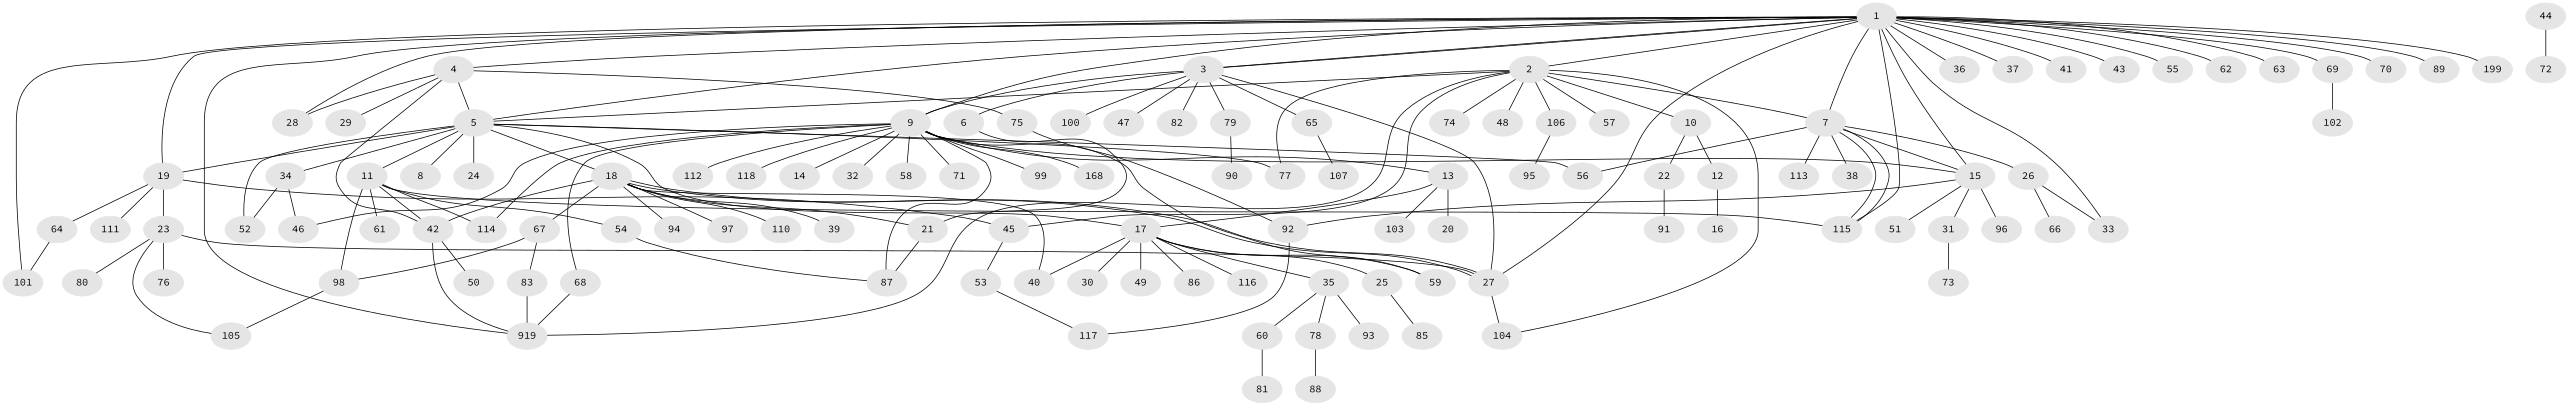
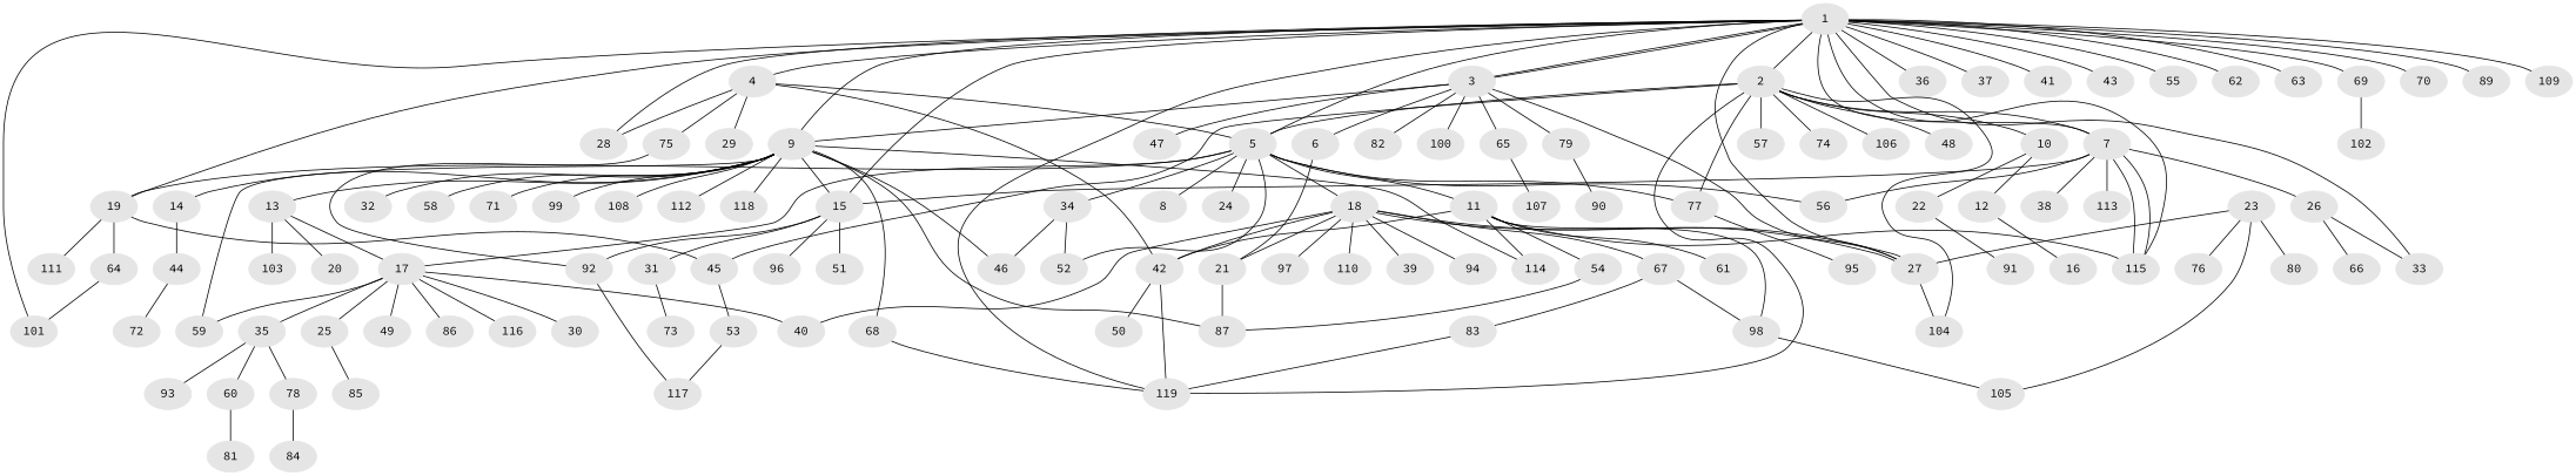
  graph {
    fontname="Source Code Pro"
    node [color=gray90 fontname="Source Code Pro" style=filled]
    edge [fontname="Source Code Pro"]
    1
    2
    3
    4
    5
    7
    9
    15
    19
    27
    28
    33
    36
    37
    41
    43
    55
    62
    63
    69
    70
    89
    101
-   109 [label=199]
+   109
    115
-   119 [label=919]
+   119
    10
    45
    48
    57
    74
    77
    104
    106
    6
    47
    65
    79
    82
    100
    29
    42
    75
    8
    11
    17
    18
    24
    34
    52
    56
    26
    38
    113
    13
    14
    32
    46
    58
    59
    68
    71
    87
    99
-   108 [label=168]
+   108
    112
    114
    118
    31
    51
    92
    96
    23
    64
    111
    102
    12
    22
    53
    95
    21
    107
    90
    50
    54
    61
    98
    25
    30
    35
    40
    49
    86
    116
    39
    67
    94
    97
    110
    66
    103
    20
    44
    16
    91
    105
    72
    73
    117
    85
    60
    78
    93
    83
    76
    80
    81
-   84 [label=88]
+   84
    1 -- 2
    1 -- 3
    1 -- 3
    1 -- 4
    1 -- 5
    1 -- 7
    1 -- 9
    1 -- 15
    1 -- 19
    1 -- 27
    1 -- 28
    1 -- 33
    1 -- 36
    1 -- 37
    1 -- 41
    1 -- 43
    1 -- 55
    1 -- 62
    1 -- 63
    1 -- 69
    1 -- 70
    1 -- 89
    1 -- 101
    1 -- 109
    1 -- 115
    1 -- 119
    2 -- 5
    2 -- 7
    2 -- 119
    2 -- 10
    2 -- 45
    2 -- 48
    2 -- 57
    2 -- 74
    2 -- 77
    2 -- 104
    2 -- 106
    3 -- 9
    3 -- 27
    3 -- 6
    3 -- 47
    3 -- 65
    3 -- 79
    3 -- 82
    3 -- 100
    4 -- 5
    4 -- 28
    4 -- 29
    4 -- 42
    4 -- 75
    5 -- 19
    5 -- 77
    5 -- 8
    5 -- 11
    5 -- 17
    5 -- 18
    5 -- 24
    5 -- 34
    5 -- 52
    5 -- 56
    7 -- 15
    7 -- 115
    7 -- 115
    7 -- 56
    7 -- 26
    7 -- 38
    7 -- 113
    9 -- 15
    9 -- 13
    9 -- 14
    9 -- 32
    9 -- 46
    9 -- 58
    9 -- 59
    9 -- 68
    9 -- 71
    9 -- 87
    9 -- 99
    9 -- 108
    9 -- 112
    9 -- 114
    9 -- 118
    15 -- 31
    15 -- 51
    15 -- 92
    15 -- 96
    19 -- 45
-   19 -- 23
    19 -- 64
    19 -- 111
    27 -- 104
    69 -- 102
    10 -- 12
    10 -- 22
    45 -- 53
-   106 -- 95
+   77 -- 95
    6 -- 21
    65 -- 107
    79 -- 90
    42 -- 119
    42 -- 50
    75 -- 92
    11 -- 115
    11 -- 42
    11 -- 114
    11 -- 54
    11 -- 61
    11 -- 98
    17 -- 59
    17 -- 25
    17 -- 30
    17 -- 35
    17 -- 40
    17 -- 49
    17 -- 86
    17 -- 116
    18 -- 27
    18 -- 27
    18 -- 42
    18 -- 21
    18 -- 40
    18 -- 39
    18 -- 67
    18 -- 94
    18 -- 97
    18 -- 110
    34 -- 52
    34 -- 46
    26 -- 33
    26 -- 66
    13 -- 17
    13 -- 103
    13 -- 20
+   14 -- 44
    68 -- 119
    31 -- 73
    92 -- 117
    23 -- 27
    23 -- 105
    23 -- 76
    23 -- 80
    64 -- 101
    12 -- 16
    22 -- 91
    53 -- 117
    21 -- 87
    54 -- 87
    98 -- 105
    25 -- 85
    35 -- 60
    35 -- 78
    35 -- 93
    67 -- 98
    67 -- 83
    44 -- 72
    60 -- 81
    78 -- 84
    83 -- 119
  }
